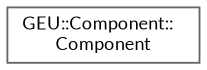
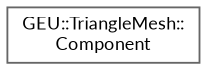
  digraph {
    rankdir=TB
    fontname=Lato
-   n1 [color=grey40 fillcolor=white fontname=Lato fontsize=10 height=0.2 label="GEU::Component::\lComponent" shape=box style=filled width=0.4]
+   n1 [color=grey40 fillcolor=white fontname=Lato fontsize=10 height=0.2 label="GEU::TriangleMesh::\lComponent" shape=box style=filled width=0.4]
  }
